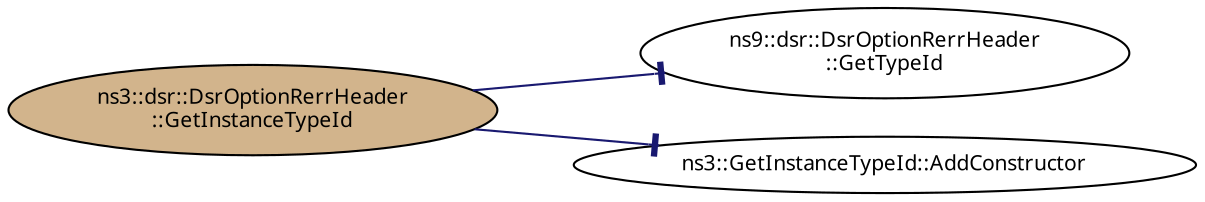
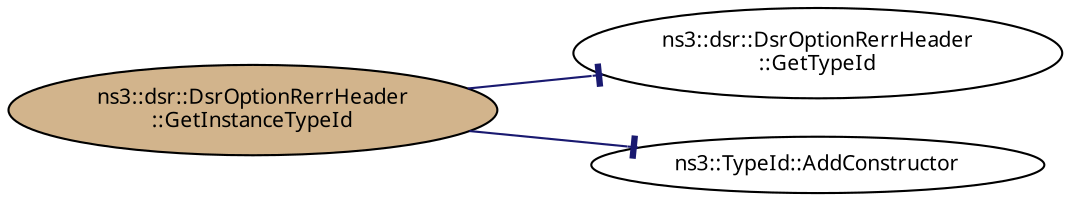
  digraph {
    fontname="Noto Sans"
    rankdir=LR
    node [color=black fillcolor=white fontname="Noto Sans" fontsize=10 shape=ellipse style=filled]
    edge [arrowhead=tee color=midnightblue fontname="Noto Sans" fontsize=10 labelfontname=Helvetica labelfontsize=10 style=solid]
    n1 [fillcolor=tan fontcolor=black height=0.2 label="ns3::dsr::DsrOptionRerrHeader\l::GetInstanceTypeId" width=0.4]
-   n2 [height=0.2 label="ns9::dsr::DsrOptionRerrHeader\l::GetTypeId" width=0.4]
-   n3 [height=0.2 label="ns3::GetInstanceTypeId::AddConstructor" width=0.4]
+   n2 [height=0.2 label="ns3::dsr::DsrOptionRerrHeader\l::GetTypeId" width=0.4]
+   n3 [height=0.2 label="ns3::TypeId::AddConstructor" width=0.4]
    n1 -> n2
    n1 -> n3
  }
